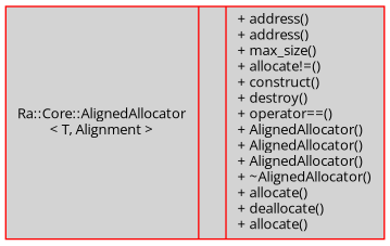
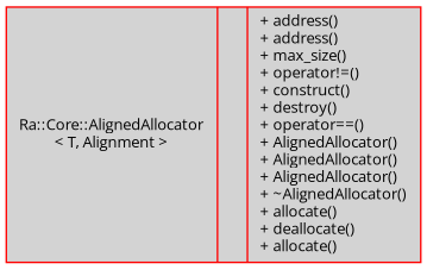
  digraph {
    rankdir=LR
    fontname="Open Sans"
-   n1 [color=red fillcolor=lightgrey fontcolor=black fontname="Open Sans" fontsize=10 height=0.2 label="{Ra::Core::AlignedAllocator\l\< T, Alignment \>\n||+ address()\l+ address()\l+ max_size()\l+ allocate!=()\l+ construct()\l+ destroy()\l+ operator==()\l+ AlignedAllocator()\l+ AlignedAllocator()\l+ AlignedAllocator()\l+ ~AlignedAllocator()\l+ allocate()\l+ deallocate()\l+ allocate()\l}" shape=record style=filled width=0.4]
+   n1 [color=red fillcolor=lightgrey fontcolor=black fontname="Open Sans" fontsize=10 height=0.2 label="{Ra::Core::AlignedAllocator\l\< T, Alignment \>\n||+ address()\l+ address()\l+ max_size()\l+ operator!=()\l+ construct()\l+ destroy()\l+ operator==()\l+ AlignedAllocator()\l+ AlignedAllocator()\l+ AlignedAllocator()\l+ ~AlignedAllocator()\l+ allocate()\l+ deallocate()\l+ allocate()\l}" shape=record style=filled width=0.4]
  }
